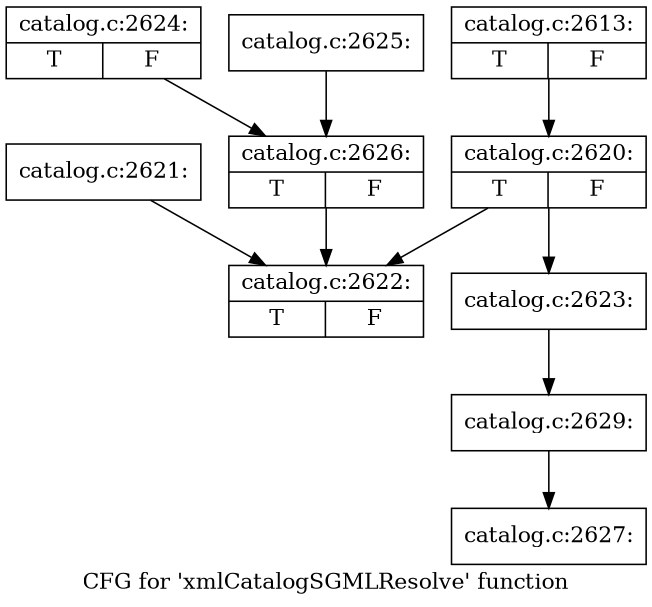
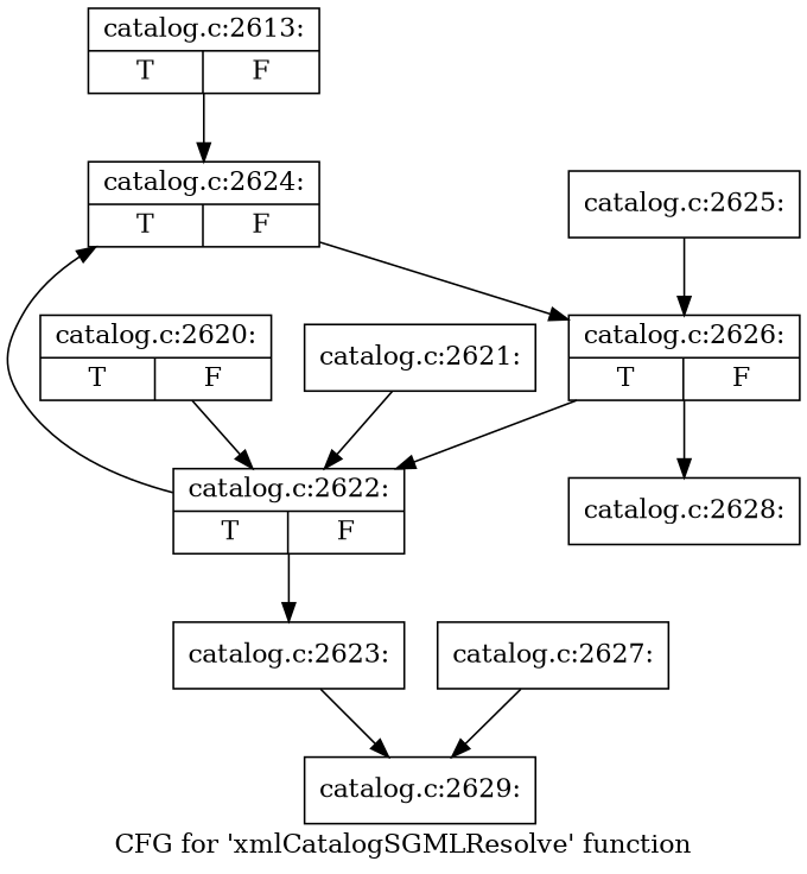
  digraph {
    label="CFG for 'xmlCatalogSGMLResolve' function"
    node [shape=record]
    n1 [label="{catalog.c:2613:|{<s0>T|<s1>F}}"]
    n2 [label="{catalog.c:2620:|{<s0>T|<s1>F}}"]
    n3 [label="{catalog.c:2622:|{<s0>T|<s1>F}}"]
    n4 [label="{catalog.c:2629:}"]
    n5 [label="{catalog.c:2621:}"]
    n6 [label="{catalog.c:2623:}"]
    n7 [label="{catalog.c:2624:|{<s0>T|<s1>F}}"]
    n8 [label="{catalog.c:2626:|{<s0>T|<s1>F}}"]
    n9 [label="{catalog.c:2625:}"]
+   n10 [label="{catalog.c:2628:}"]
    n11 [label="{catalog.c:2627:}"]
-   n1 -> n2
+   n1 -> n7
    n2 -> n3
-   n2 -> n6
+   n3 -> n6
+   n3 -> n7
    n5 -> n3
    n6 -> n4
    n7 -> n8
    n8 -> n3
+   n8 -> n10
    n9 -> n8
-   n4 -> n11
+   n11 -> n4
  }
